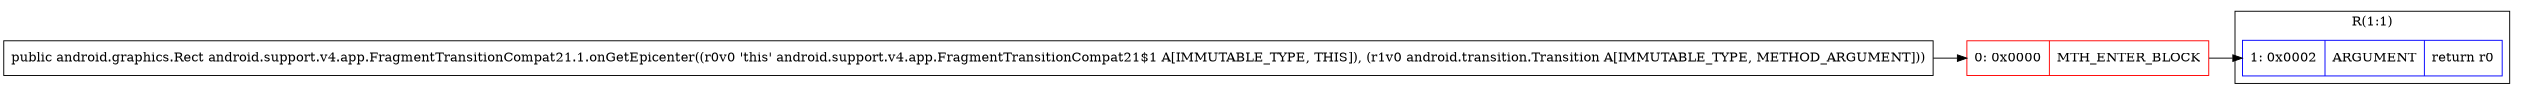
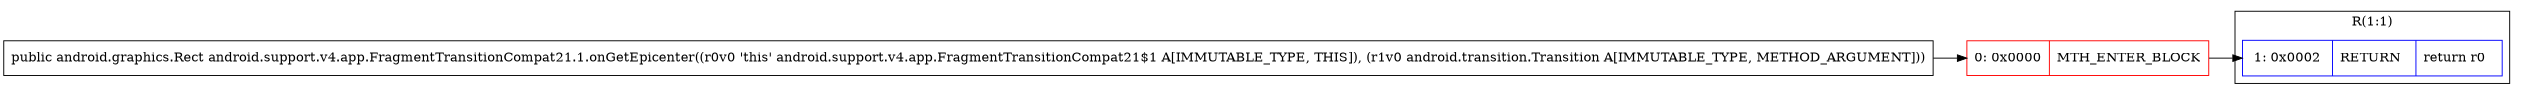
  digraph {
    rankdir=LR
    node [shape=record]
-   n1 [color=blue label="{1\:\ 0x0002|ARGUMENT\l|return r0\l}"]
+   n1 [color=blue label="{1\:\ 0x0002|RETURN\l|return r0\l}"]
    n2 [color=red label="{0\:\ 0x0000|MTH_ENTER_BLOCK\l}"]
    n3 [label="{public android.graphics.Rect android.support.v4.app.FragmentTransitionCompat21.1.onGetEpicenter((r0v0 'this' android.support.v4.app.FragmentTransitionCompat21$1 A[IMMUTABLE_TYPE, THIS]), (r1v0 android.transition.Transition A[IMMUTABLE_TYPE, METHOD_ARGUMENT])) }"]
    subgraph cluster_1 {
      label="R(1:1)"
      n1
    }
    n2 -> n1
    n3 -> n2
  }
